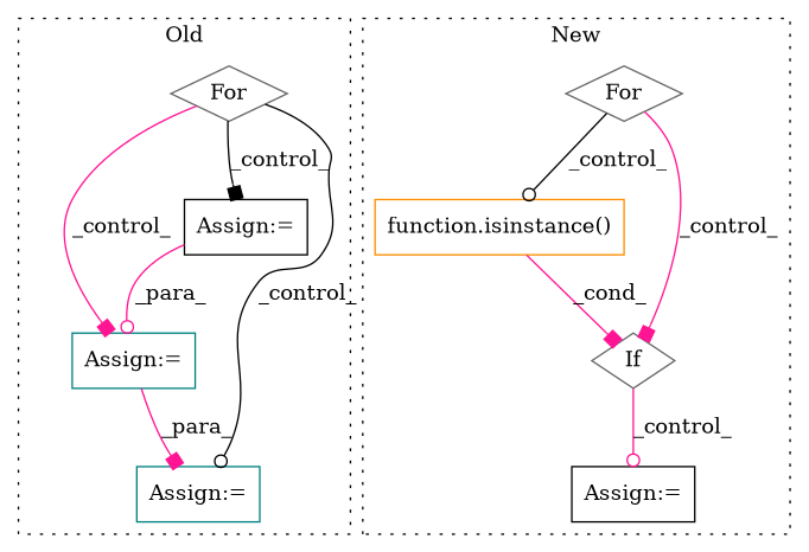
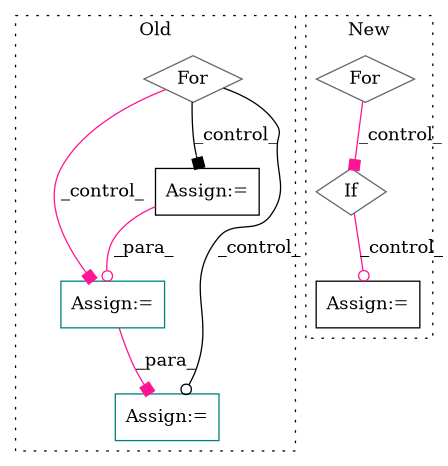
  digraph {
    node [a=68 l=3 shape=box color=gray40]
    edge [color=deeppink arrowhead=box]
    n1 [a=107 l="4,14" label=For s="6033,6080" shape=diamond]
    n2 [label="Assign:=" s=6171 color=teal]
    n3 [label="Assign:=" s=6201 color=teal]
    n4 [label="Assign:=" s=6142 color=black]
-   n5 [a=75 l="11,1" label="function.isinstance()" s="6900,6929" color=darkorange]
    n6 [a=96 l="3,18" label=If s="6897,6930" shape=diamond]
    n7 [a=107 l="4,14" label=For s="6862,6883" shape=diamond]
    n8 [label="Assign:=" s=6949 color=black]
    subgraph cluster_1 {
      label=Old
      style=dotted
      n1
      n2
      n3
      n4
    }
    subgraph cluster_2 {
      label=New
      style=dotted
-     n5
      n6
      n7
      n8
    }
    n1 -> n2 [label=_control_]
    n1 -> n3 [label=_control_ color=black arrowhead=odot]
    n1 -> n4 [label=_control_ color=black]
    n2 -> n3 [label=_para_]
    n4 -> n2 [label=_para_ arrowhead=odot]
-   n5 -> n6 [label=_cond_]
    n6 -> n8 [label=_control_ arrowhead=odot]
-   n7 -> n5 [label=_control_ color=black arrowhead=odot]
    n7 -> n6 [label=_control_]
  }
